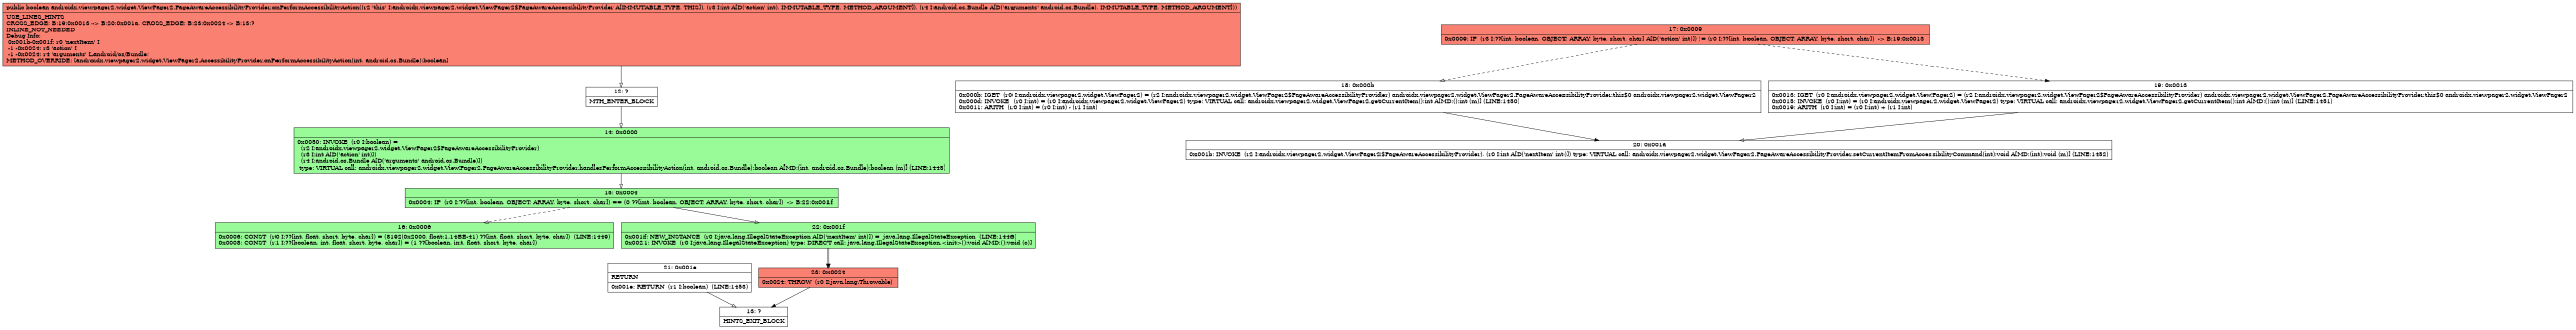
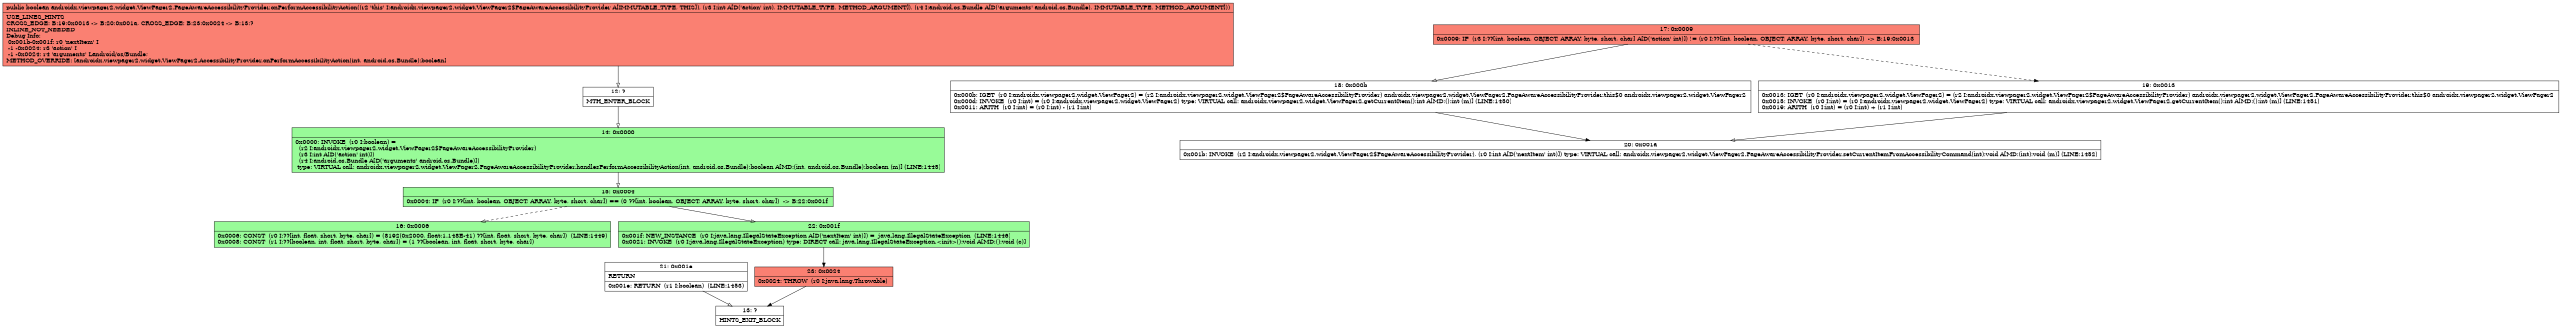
  digraph {
    node [fillcolor=white shape=record style=filled]
    edge [arrowhead=onormal]
    n1 [label="{12\:\ ?|MTH_ENTER_BLOCK\l}"]
-   n2 [fillcolor=palegreen label="{14\:\ 0x0000|0x0050: INVOKE  (r0 I:boolean) = \l  (r2 I:androidx.viewpager2.widget.ViewPager2$PageAwareAccessibilityProvider)\l  (r3 I:int A[D('action' int)])\l  (r4 I:android.os.Bundle A[D('arguments' android.os.Bundle)])\l type: VIRTUAL call: androidx.viewpager2.widget.ViewPager2.PageAwareAccessibilityProvider.handlesPerformAccessibilityAction(int, android.os.Bundle):boolean A[MD:(int, android.os.Bundle):boolean (m)] (LINE:1445)\l}"]
+   n2 [fillcolor=palegreen label="{14\:\ 0x0000|0x0000: INVOKE  (r0 I:boolean) = \l  (r2 I:androidx.viewpager2.widget.ViewPager2$PageAwareAccessibilityProvider)\l  (r3 I:int A[D('action' int)])\l  (r4 I:android.os.Bundle A[D('arguments' android.os.Bundle)])\l type: VIRTUAL call: androidx.viewpager2.widget.ViewPager2.PageAwareAccessibilityProvider.handlesPerformAccessibilityAction(int, android.os.Bundle):boolean A[MD:(int, android.os.Bundle):boolean (m)] (LINE:1445)\l}"]
    n3 [fillcolor=palegreen label="{15\:\ 0x0004|0x0004: IF  (r0 I:??[int, boolean, OBJECT, ARRAY, byte, short, char]) == (0 ??[int, boolean, OBJECT, ARRAY, byte, short, char])  \-\> B:22:0x001f \l}"]
    n4 [fillcolor=palegreen label="{16\:\ 0x0006|0x0006: CONST  (r0 I:??[int, float, short, byte, char]) = (8192(0x2000, float:1.148E\-41) ??[int, float, short, byte, char])  (LINE:1449)\l0x0008: CONST  (r1 I:??[boolean, int, float, short, byte, char]) = (1 ??[boolean, int, float, short, byte, char]) \l}"]
    n5 [fillcolor=palegreen label="{22\:\ 0x001f|0x001f: NEW_INSTANCE  (r0 I:java.lang.IllegalStateException A[D('nextItem' int)]) =  java.lang.IllegalStateException  (LINE:1446)\l0x0021: INVOKE  (r0 I:java.lang.IllegalStateException) type: DIRECT call: java.lang.IllegalStateException.\<init\>():void A[MD:():void (c)]\l}"]
    n6 [fillcolor=salmon label="{23\:\ 0x0024|0x0024: THROW  (r0 I:java.lang.Throwable) \l}"]
    n7 [fillcolor=salmon label="{17\:\ 0x0009|0x0009: IF  (r3 I:??[int, boolean, OBJECT, ARRAY, byte, short, char] A[D('action' int)]) != (r0 I:??[int, boolean, OBJECT, ARRAY, byte, short, char])  \-\> B:19:0x0013 \l}"]
    n8 [label="{18\:\ 0x000b|0x000b: IGET  (r0 I:androidx.viewpager2.widget.ViewPager2) = (r2 I:androidx.viewpager2.widget.ViewPager2$PageAwareAccessibilityProvider) androidx.viewpager2.widget.ViewPager2.PageAwareAccessibilityProvider.this$0 androidx.viewpager2.widget.ViewPager2 \l0x000d: INVOKE  (r0 I:int) = (r0 I:androidx.viewpager2.widget.ViewPager2) type: VIRTUAL call: androidx.viewpager2.widget.ViewPager2.getCurrentItem():int A[MD:():int (m)] (LINE:1450)\l0x0011: ARITH  (r0 I:int) = (r0 I:int) \- (r1 I:int) \l}"]
    n9 [label="{19\:\ 0x0013|0x0013: IGET  (r0 I:androidx.viewpager2.widget.ViewPager2) = (r2 I:androidx.viewpager2.widget.ViewPager2$PageAwareAccessibilityProvider) androidx.viewpager2.widget.ViewPager2.PageAwareAccessibilityProvider.this$0 androidx.viewpager2.widget.ViewPager2 \l0x0015: INVOKE  (r0 I:int) = (r0 I:androidx.viewpager2.widget.ViewPager2) type: VIRTUAL call: androidx.viewpager2.widget.ViewPager2.getCurrentItem():int A[MD:():int (m)] (LINE:1451)\l0x0019: ARITH  (r0 I:int) = (r0 I:int) + (r1 I:int) \l}"]
    n10 [label="{20\:\ 0x001a|0x001b: INVOKE  (r2 I:androidx.viewpager2.widget.ViewPager2$PageAwareAccessibilityProvider), (r0 I:int A[D('nextItem' int)]) type: VIRTUAL call: androidx.viewpager2.widget.ViewPager2.PageAwareAccessibilityProvider.setCurrentItemFromAccessibilityCommand(int):void A[MD:(int):void (m)] (LINE:1452)\l}"]
    n11 [label="{21\:\ 0x001e|RETURN\l|0x001e: RETURN  (r1 I:boolean)  (LINE:1453)\l}"]
    n12 [label="{13\:\ ?|HINTS_EXIT_BLOCK\l}"]
    n13 [fillcolor=salmon label="{public boolean androidx.viewpager2.widget.ViewPager2.PageAwareAccessibilityProvider.onPerformAccessibilityAction((r2 'this' I:androidx.viewpager2.widget.ViewPager2$PageAwareAccessibilityProvider A[IMMUTABLE_TYPE, THIS]), (r3 I:int A[D('action' int), IMMUTABLE_TYPE, METHOD_ARGUMENT]), (r4 I:android.os.Bundle A[D('arguments' android.os.Bundle), IMMUTABLE_TYPE, METHOD_ARGUMENT]))  | USE_LINES_HINTS\lCROSS_EDGE: B:19:0x0013 \-\> B:20:0x001a, CROSS_EDGE: B:23:0x0024 \-\> B:13:?\lINLINE_NOT_NEEDED\lDebug Info:\l  0x001b\-0x001f: r0 'nextItem' I\l  \-1 \-0x0024: r3 'action' I\l  \-1 \-0x0024: r4 'arguments' Landroid\/os\/Bundle;\lMETHOD_OVERRIDE: [androidx.viewpager2.widget.ViewPager2.AccessibilityProvider.onPerformAccessibilityAction(int, android.os.Bundle):boolean]\l}"]
    n1 -> n2
    n2 -> n3
    n3 -> n4 [style=dashed]
    n3 -> n5
    n5 -> n6 [arrowhead=normal]
    n6 -> n12 [arrowhead=normal]
-   n7 -> n8 [style=dashed]
+   n7 -> n8 [style=solid]
    n7 -> n9 [arrowhead=normal style=dashed]
    n8 -> n10 [arrowhead=normal]
    n9 -> n10
    n11 -> n12
    n13 -> n1
  }
